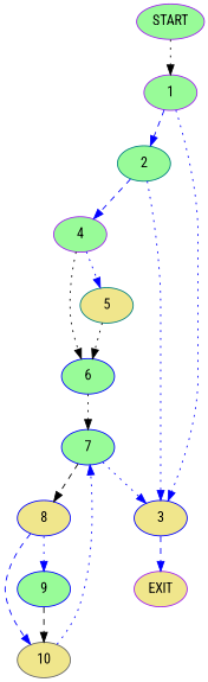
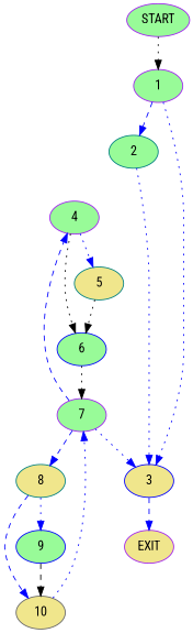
  digraph {
    fontname="Roboto Condensed"
    node [color=blue fillcolor=palegreen fontname="Roboto Condensed" style=filled]
    edge [color=blue fontname="Roboto Condensed" style=dotted]
    n1 [color=purple label=START]
    1 [color=purple]
    2 [color=teal]
    3 [fillcolor=khaki]
    n5 [color=purple fillcolor=khaki label=EXIT]
    4 [color=purple]
    5 [color=teal fillcolor=khaki]
    6
-   7
-   8 [fillcolor=khaki]
+   7 [color=purple]
+   8 [color=teal fillcolor=khaki]
    9
    10 [color=gray40 fillcolor=khaki]
    n1 -> 1 [color=black]
    1 -> 2 [style=dashed]
    1 -> 3
    2 -> 3
-   2 -> 4 [style=dashed]
+   7 -> 4 [style=dashed]
    3 -> n5 [style=dashed]
    4 -> 5
    4 -> 6 [color=black]
    5 -> 6 [color=black]
    6 -> 7 [color=black]
    7 -> 3
-   7 -> 8 [color=black style=dashed]
+   7 -> 8 [style=dashed]
    8 -> 9
    8 -> 10 [style=dashed]
    9 -> 10 [color=black style=dashed]
    10 -> 7
  }
